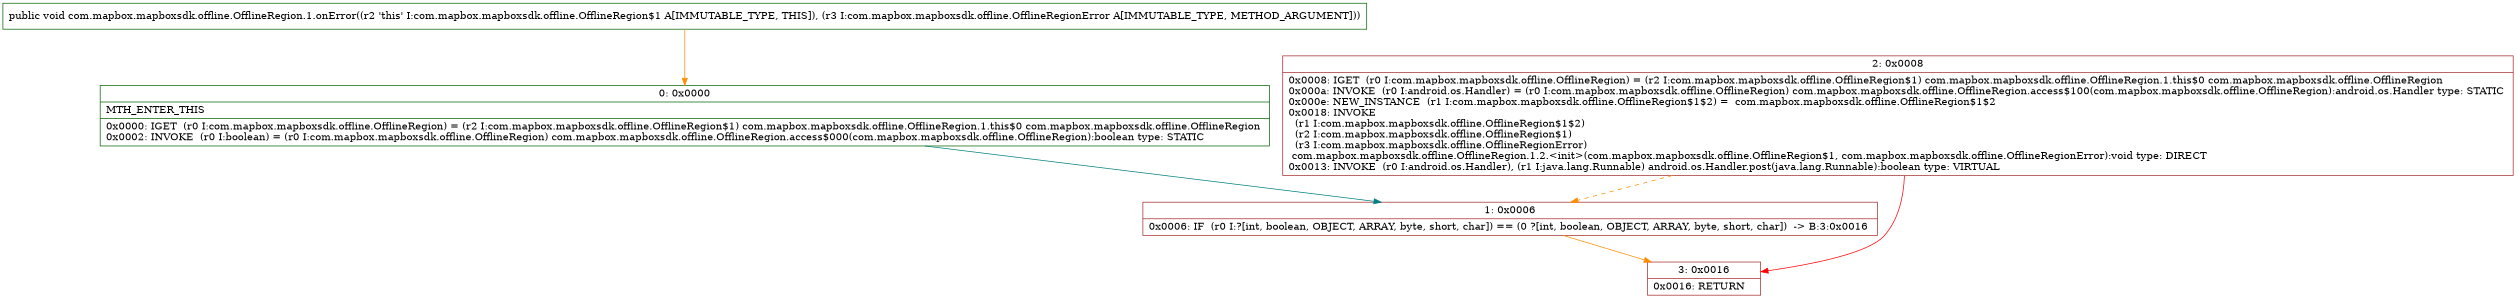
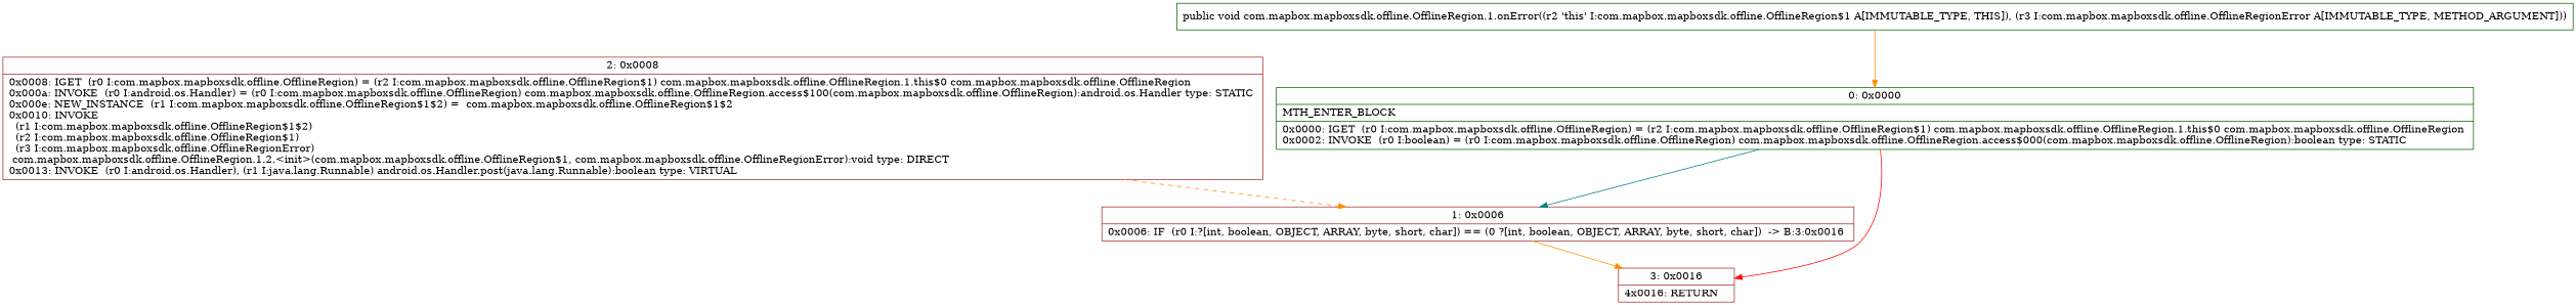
  digraph {
    node [color=brown shape=record]
    edge [color=darkorange]
-   n1 [color=darkgreen label="{0\:\ 0x0000|MTH_ENTER_THIS\l|0x0000: IGET  (r0 I:com.mapbox.mapboxsdk.offline.OfflineRegion) = (r2 I:com.mapbox.mapboxsdk.offline.OfflineRegion$1) com.mapbox.mapboxsdk.offline.OfflineRegion.1.this$0 com.mapbox.mapboxsdk.offline.OfflineRegion \l0x0002: INVOKE  (r0 I:boolean) = (r0 I:com.mapbox.mapboxsdk.offline.OfflineRegion) com.mapbox.mapboxsdk.offline.OfflineRegion.access$000(com.mapbox.mapboxsdk.offline.OfflineRegion):boolean type: STATIC \l}"]
+   n1 [color=darkgreen label="{0\:\ 0x0000|MTH_ENTER_BLOCK\l|0x0000: IGET  (r0 I:com.mapbox.mapboxsdk.offline.OfflineRegion) = (r2 I:com.mapbox.mapboxsdk.offline.OfflineRegion$1) com.mapbox.mapboxsdk.offline.OfflineRegion.1.this$0 com.mapbox.mapboxsdk.offline.OfflineRegion \l0x0002: INVOKE  (r0 I:boolean) = (r0 I:com.mapbox.mapboxsdk.offline.OfflineRegion) com.mapbox.mapboxsdk.offline.OfflineRegion.access$000(com.mapbox.mapboxsdk.offline.OfflineRegion):boolean type: STATIC \l}"]
    n2 [label="{1\:\ 0x0006|0x0006: IF  (r0 I:?[int, boolean, OBJECT, ARRAY, byte, short, char]) == (0 ?[int, boolean, OBJECT, ARRAY, byte, short, char])  \-\> B:3:0x0016 \l}"]
-   n3 [label="{3\:\ 0x0016|0x0016: RETURN   \l}"]
-   n4 [label="{2\:\ 0x0008|0x0008: IGET  (r0 I:com.mapbox.mapboxsdk.offline.OfflineRegion) = (r2 I:com.mapbox.mapboxsdk.offline.OfflineRegion$1) com.mapbox.mapboxsdk.offline.OfflineRegion.1.this$0 com.mapbox.mapboxsdk.offline.OfflineRegion \l0x000a: INVOKE  (r0 I:android.os.Handler) = (r0 I:com.mapbox.mapboxsdk.offline.OfflineRegion) com.mapbox.mapboxsdk.offline.OfflineRegion.access$100(com.mapbox.mapboxsdk.offline.OfflineRegion):android.os.Handler type: STATIC \l0x000e: NEW_INSTANCE  (r1 I:com.mapbox.mapboxsdk.offline.OfflineRegion$1$2) =  com.mapbox.mapboxsdk.offline.OfflineRegion$1$2 \l0x0018: INVOKE  \l  (r1 I:com.mapbox.mapboxsdk.offline.OfflineRegion$1$2)\l  (r2 I:com.mapbox.mapboxsdk.offline.OfflineRegion$1)\l  (r3 I:com.mapbox.mapboxsdk.offline.OfflineRegionError)\l com.mapbox.mapboxsdk.offline.OfflineRegion.1.2.\<init\>(com.mapbox.mapboxsdk.offline.OfflineRegion$1, com.mapbox.mapboxsdk.offline.OfflineRegionError):void type: DIRECT \l0x0013: INVOKE  (r0 I:android.os.Handler), (r1 I:java.lang.Runnable) android.os.Handler.post(java.lang.Runnable):boolean type: VIRTUAL \l}"]
+   n3 [label="{3\:\ 0x0016|4x0016: RETURN   \l}"]
+   n4 [label="{2\:\ 0x0008|0x0008: IGET  (r0 I:com.mapbox.mapboxsdk.offline.OfflineRegion) = (r2 I:com.mapbox.mapboxsdk.offline.OfflineRegion$1) com.mapbox.mapboxsdk.offline.OfflineRegion.1.this$0 com.mapbox.mapboxsdk.offline.OfflineRegion \l0x000a: INVOKE  (r0 I:android.os.Handler) = (r0 I:com.mapbox.mapboxsdk.offline.OfflineRegion) com.mapbox.mapboxsdk.offline.OfflineRegion.access$100(com.mapbox.mapboxsdk.offline.OfflineRegion):android.os.Handler type: STATIC \l0x000e: NEW_INSTANCE  (r1 I:com.mapbox.mapboxsdk.offline.OfflineRegion$1$2) =  com.mapbox.mapboxsdk.offline.OfflineRegion$1$2 \l0x0010: INVOKE  \l  (r1 I:com.mapbox.mapboxsdk.offline.OfflineRegion$1$2)\l  (r2 I:com.mapbox.mapboxsdk.offline.OfflineRegion$1)\l  (r3 I:com.mapbox.mapboxsdk.offline.OfflineRegionError)\l com.mapbox.mapboxsdk.offline.OfflineRegion.1.2.\<init\>(com.mapbox.mapboxsdk.offline.OfflineRegion$1, com.mapbox.mapboxsdk.offline.OfflineRegionError):void type: DIRECT \l0x0013: INVOKE  (r0 I:android.os.Handler), (r1 I:java.lang.Runnable) android.os.Handler.post(java.lang.Runnable):boolean type: VIRTUAL \l}"]
    n5 [color=darkgreen label="{public void com.mapbox.mapboxsdk.offline.OfflineRegion.1.onError((r2 'this' I:com.mapbox.mapboxsdk.offline.OfflineRegion$1 A[IMMUTABLE_TYPE, THIS]), (r3 I:com.mapbox.mapboxsdk.offline.OfflineRegionError A[IMMUTABLE_TYPE, METHOD_ARGUMENT])) }"]
    n1 -> n2 [color=teal]
    n2 -> n3
    n4 -> n2 [style=dashed]
-   n4 -> n3 [color=red]
+   n1 -> n3 [color=red]
    n5 -> n1
  }
